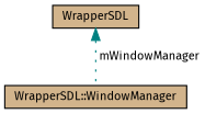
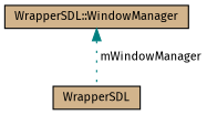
  digraph {
    fontname="Fira Sans"
    node [color=black fillcolor=tan fontname="Fira Sans" fontsize=10 shape=record style=filled]
    n1 [fontcolor=black height=0.2 label=WrapperSDL width=0.4]
    n2 [height=0.2 label="WrapperSDL::WindowManager" width=0.4]
-   n1 -> n2 [color=teal dir=back fontname="Fira Sans" fontsize=10 label=" mWindowManager" labelfontname=Helvetica labelfontsize=10 style=dotted]
+   n2 -> n1 [color=teal dir=back fontname="Fira Sans" fontsize=10 label=" mWindowManager" labelfontname=Helvetica labelfontsize=10 style=dotted]
  }
